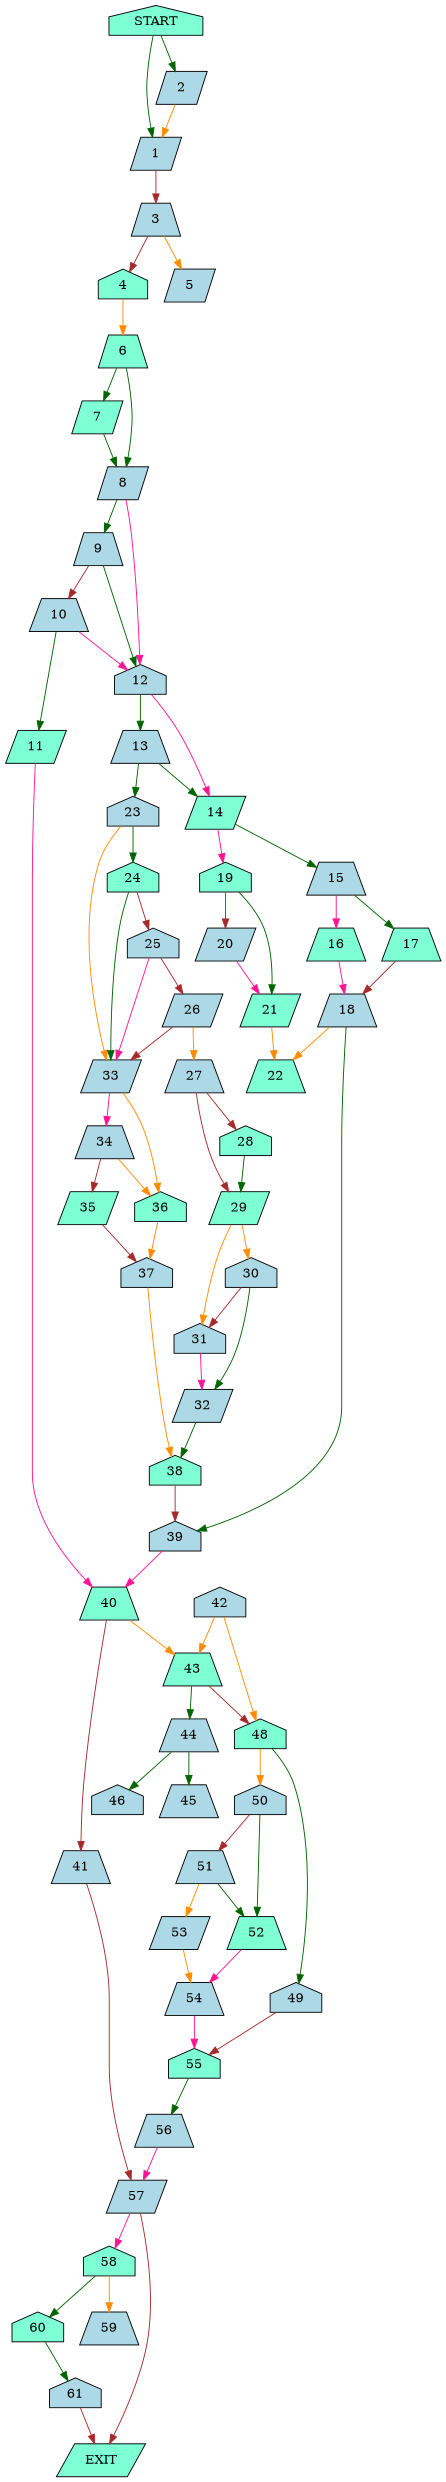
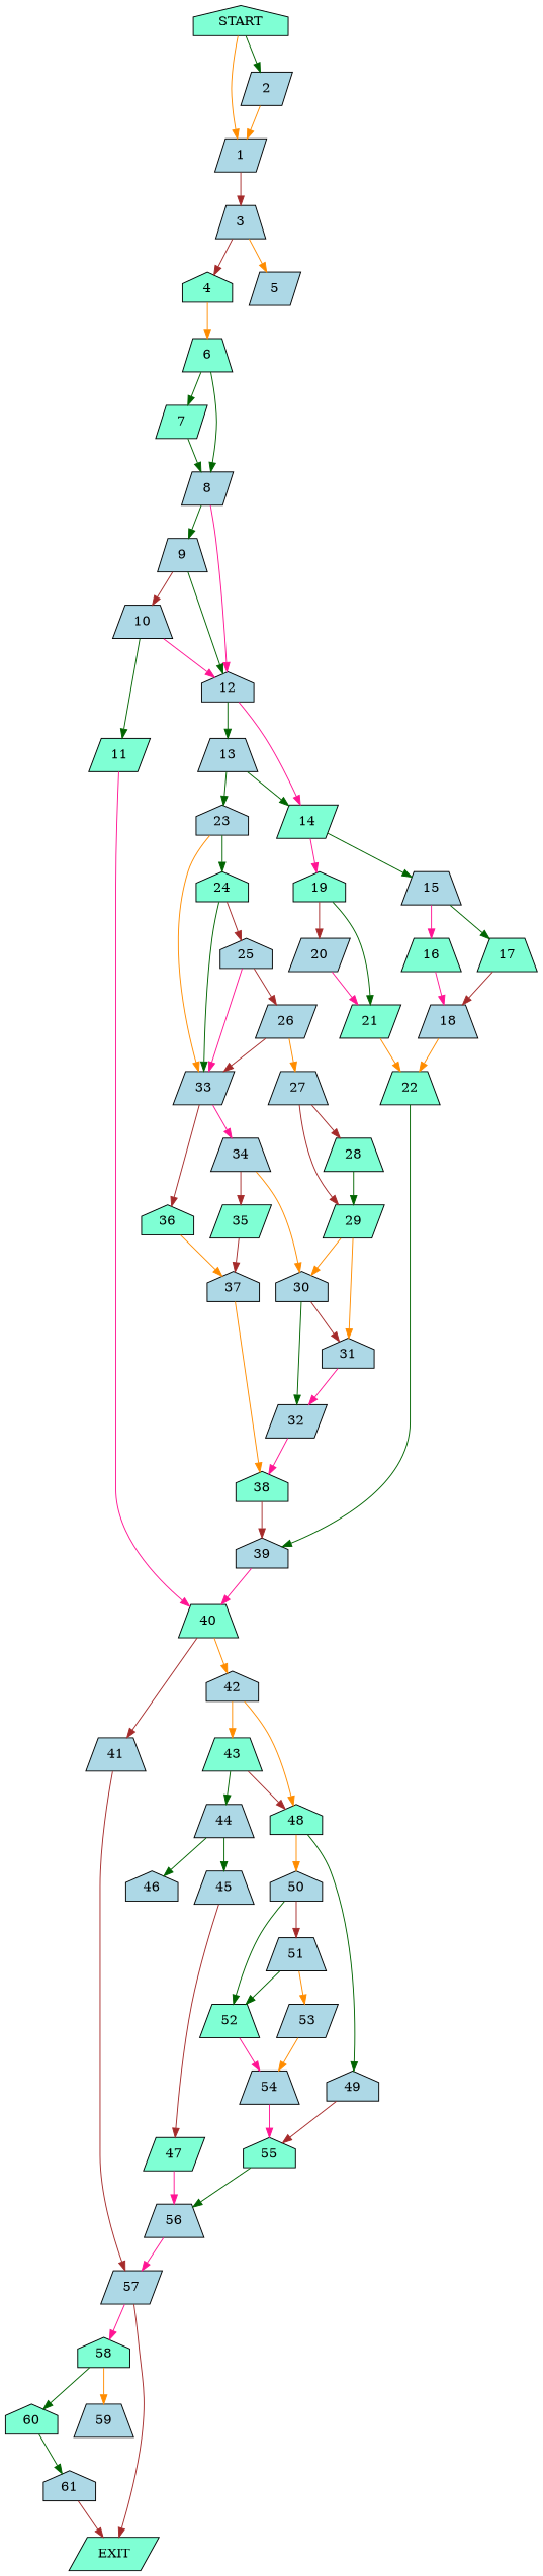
  digraph {
    fontname="DejaVu Serif"
    node [fillcolor=lightblue fontname="DejaVu Serif" shape=trapezium style=filled]
    edge [color=darkgreen fontname="DejaVu Serif"]
    n1 [fillcolor=aquamarine label=START shape=house]
    1 [shape=parallelogram]
    2 [shape=parallelogram]
    3
    4 [fillcolor=aquamarine shape=house]
    5 [shape=parallelogram]
    6 [fillcolor=aquamarine]
    7 [fillcolor=aquamarine shape=parallelogram]
    8 [shape=parallelogram]
    9
    12 [shape=house]
    10
    13
    14 [fillcolor=aquamarine shape=parallelogram]
    11 [fillcolor=aquamarine shape=parallelogram]
    40 [fillcolor=aquamarine]
    41
    42 [shape=house]
    23 [shape=house]
    15
    19 [fillcolor=aquamarine shape=house]
    24 [fillcolor=aquamarine shape=house]
    33 [shape=parallelogram]
    16 [fillcolor=aquamarine]
    17 [fillcolor=aquamarine]
    20 [shape=parallelogram]
    21 [fillcolor=aquamarine shape=parallelogram]
    18
    22 [fillcolor=aquamarine]
    39 [shape=house]
    25 [shape=house]
    34
    36 [fillcolor=aquamarine shape=house]
    26 [shape=parallelogram]
    27
-   28 [fillcolor=aquamarine shape=house]
+   28 [fillcolor=aquamarine]
    29 [fillcolor=aquamarine shape=parallelogram]
    30 [shape=house]
    31 [shape=house]
    32 [shape=parallelogram]
    38 [fillcolor=aquamarine shape=house]
    35 [fillcolor=aquamarine shape=parallelogram]
    37 [shape=house]
    57 [shape=parallelogram]
    43 [fillcolor=aquamarine]
    48 [fillcolor=aquamarine shape=house]
    58 [fillcolor=aquamarine shape=house]
    n48 [fillcolor=aquamarine label=EXIT shape=parallelogram]
    44
    49 [shape=house]
    50 [shape=house]
    45
    46 [shape=house]
+   47 [fillcolor=aquamarine shape=parallelogram]
    56
    55 [fillcolor=aquamarine shape=house]
    51
    52 [fillcolor=aquamarine]
    53 [shape=parallelogram]
    54
    59
    60 [fillcolor=aquamarine shape=house]
    61 [shape=house]
-   n1 -> 1
+   n1 -> 1 [color=darkorange]
    n1 -> 2
    1 -> 3 [color=brown]
    2 -> 1 [color=darkorange]
    3 -> 4 [color=brown]
    3 -> 5 [color=darkorange]
    4 -> 6 [color=darkorange]
    6 -> 7
    6 -> 8
    7 -> 8
    8 -> 9
    8 -> 12 [color=deeppink]
    9 -> 12
    9 -> 10 [color=brown]
    12 -> 13
    12 -> 14 [color=deeppink]
    10 -> 12 [color=deeppink]
    10 -> 11
    13 -> 14
    13 -> 23
    14 -> 15
    14 -> 19 [color=deeppink]
    11 -> 40 [color=deeppink]
    40 -> 41 [color=brown]
-   40 -> 43 [color=darkorange]
+   40 -> 42 [color=darkorange]
    41 -> 57 [color=brown]
    42 -> 43 [color=darkorange]
    42 -> 48 [color=darkorange]
    23 -> 24
    23 -> 33 [color=darkorange]
    15 -> 16 [color=deeppink]
    15 -> 17
    19 -> 20 [color=brown]
    19 -> 21
    24 -> 33
    24 -> 25 [color=brown]
    33 -> 34 [color=deeppink]
-   33 -> 36 [color=darkorange]
+   33 -> 36 [color=brown]
    16 -> 18 [color=deeppink]
    17 -> 18 [color=brown]
    20 -> 21 [color=deeppink]
    21 -> 22 [color=darkorange]
    18 -> 22 [color=darkorange]
-   18 -> 39
+   22 -> 39
    39 -> 40 [color=deeppink]
    25 -> 33 [color=deeppink]
    25 -> 26 [color=brown]
-   34 -> 36 [color=darkorange]
+   34 -> 30 [color=darkorange]
    34 -> 35 [color=brown]
    36 -> 37 [color=darkorange]
    26 -> 33 [color=brown]
    26 -> 27 [color=darkorange]
    27 -> 28 [color=brown]
    27 -> 29 [color=brown]
    28 -> 29
    29 -> 30 [color=darkorange]
    29 -> 31 [color=darkorange]
    30 -> 31 [color=brown]
    30 -> 32
    31 -> 32 [color=deeppink]
-   32 -> 38
+   32 -> 38 [color=deeppink]
    38 -> 39 [color=brown]
    35 -> 37 [color=brown]
    37 -> 38 [color=darkorange]
    57 -> 58 [color=deeppink]
    57 -> n48 [color=brown]
    43 -> 48 [color=brown]
    43 -> 44
    48 -> 49
    48 -> 50 [color=darkorange]
    58 -> 59 [color=darkorange]
    58 -> 60
    44 -> 45
    44 -> 46
    49 -> 55 [color=brown]
    50 -> 51 [color=brown]
    50 -> 52
+   45 -> 47 [color=brown]
+   47 -> 56 [color=deeppink]
    56 -> 57 [color=deeppink]
    55 -> 56
    51 -> 52
    51 -> 53 [color=darkorange]
    52 -> 54 [color=deeppink]
    53 -> 54 [color=darkorange]
    54 -> 55 [color=deeppink]
    60 -> 61
    61 -> n48 [color=brown]
  }
